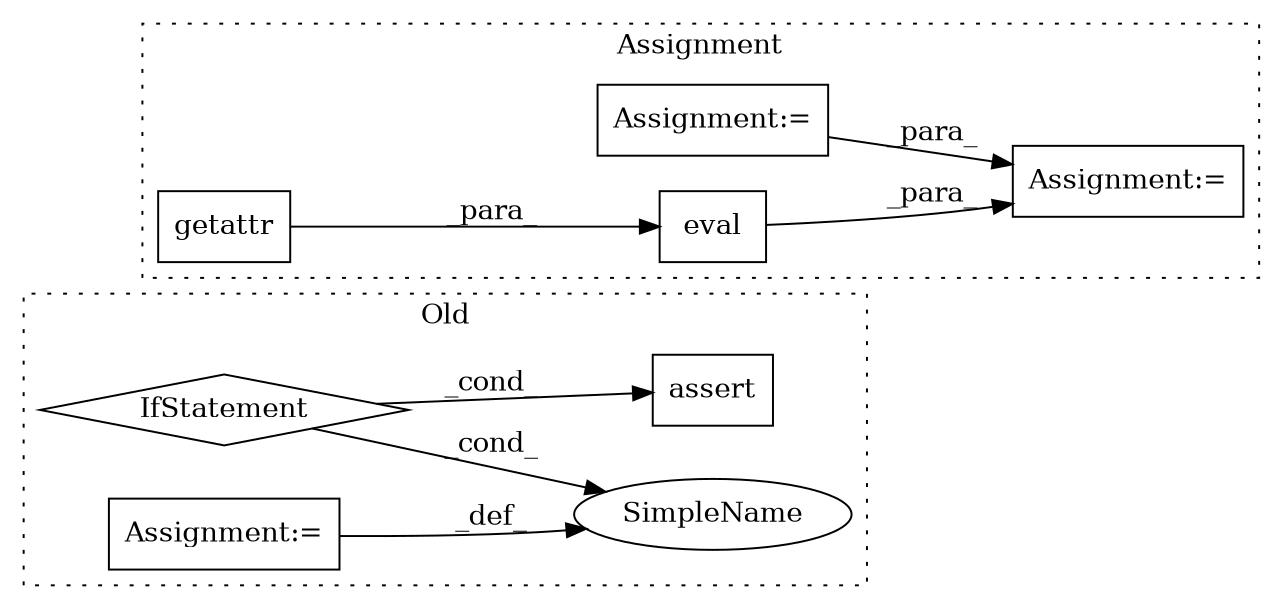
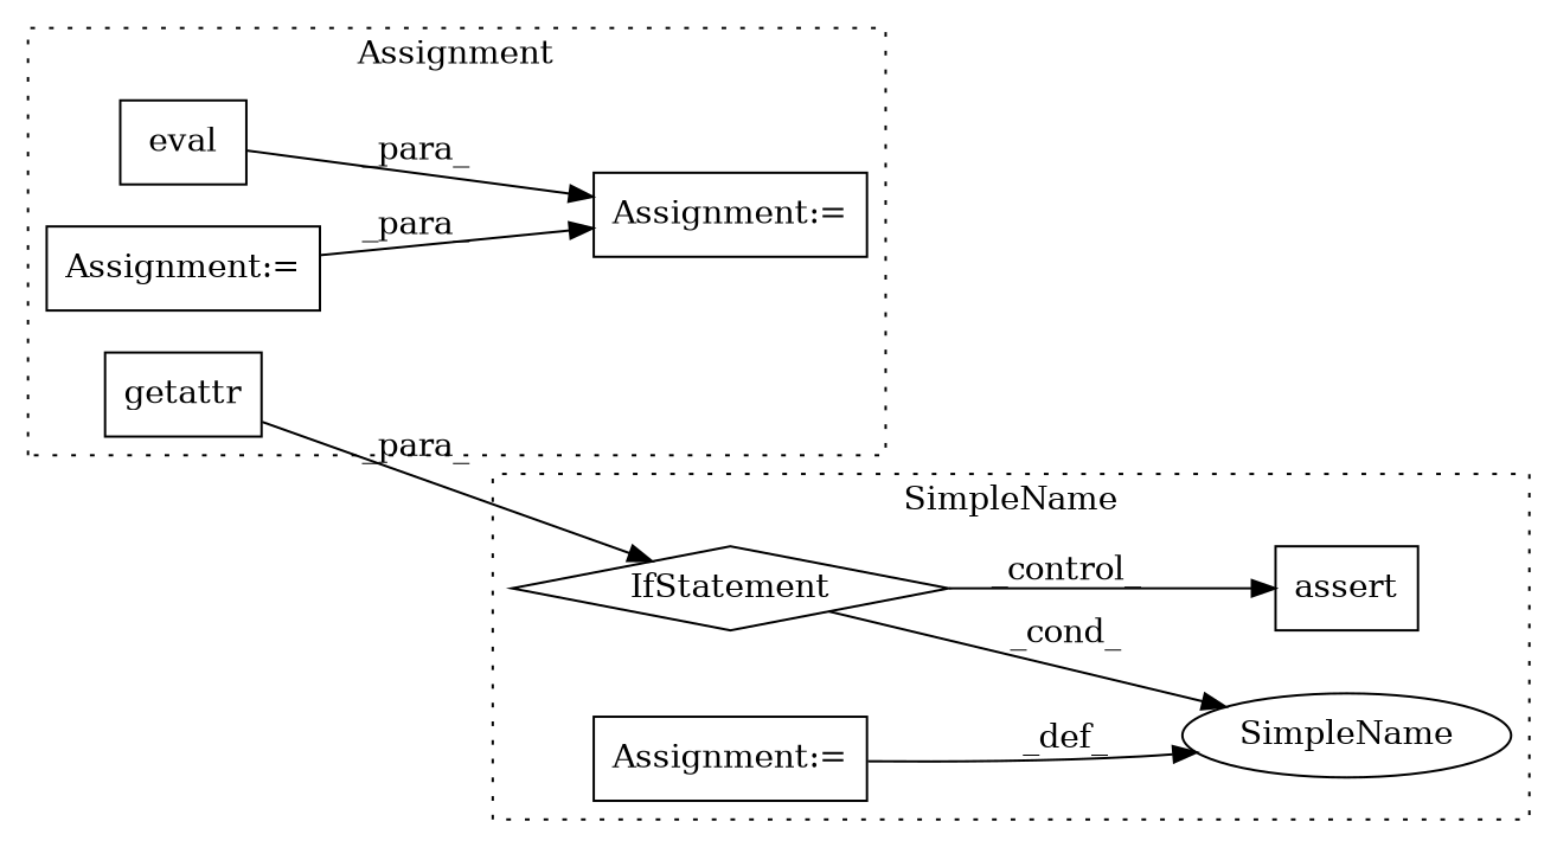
  digraph {
    rankdir=LR
    node [a=7 shape=box]
    n1 [a=25 l="4,2" label=IfStatement s="2560,2597" shape=diamond]
    n2 [l="53,2" label="Assignment:=" s="2353,2436"]
    n3 [a=42 label=SimpleName shape=ellipse]
    n4 [a=6 l=7 label=assert s=2609]
    n5 [a=32 l="5,1" label=eval s="3225,3279"]
    n6 [l=2 label="Assignment:=" s=3393]
    n7 [l=1 label="Assignment:=" s=3149]
    n8 [a=32 l="8,1" label=getattr s="3230,3278"]
    subgraph cluster_1 {
-     label=Old
+     label=SimpleName
      style=dotted
      n1
      n2
      n3
      n4
    }
    subgraph cluster_2 {
      label=Assignment
      style=dotted
      n5
      n6
      n7
      n8
    }
    n1 -> n3 [label=_cond_]
-   n1 -> n4 [label=_cond_]
+   n1 -> n4 [label=_control_]
    n2 -> n3 [label=_def_]
    n5 -> n6 [label=_para_]
    n7 -> n6 [label=_para_]
-   n8 -> n5 [label=_para_]
+   n8 -> n1 [label=_para_]
  }
